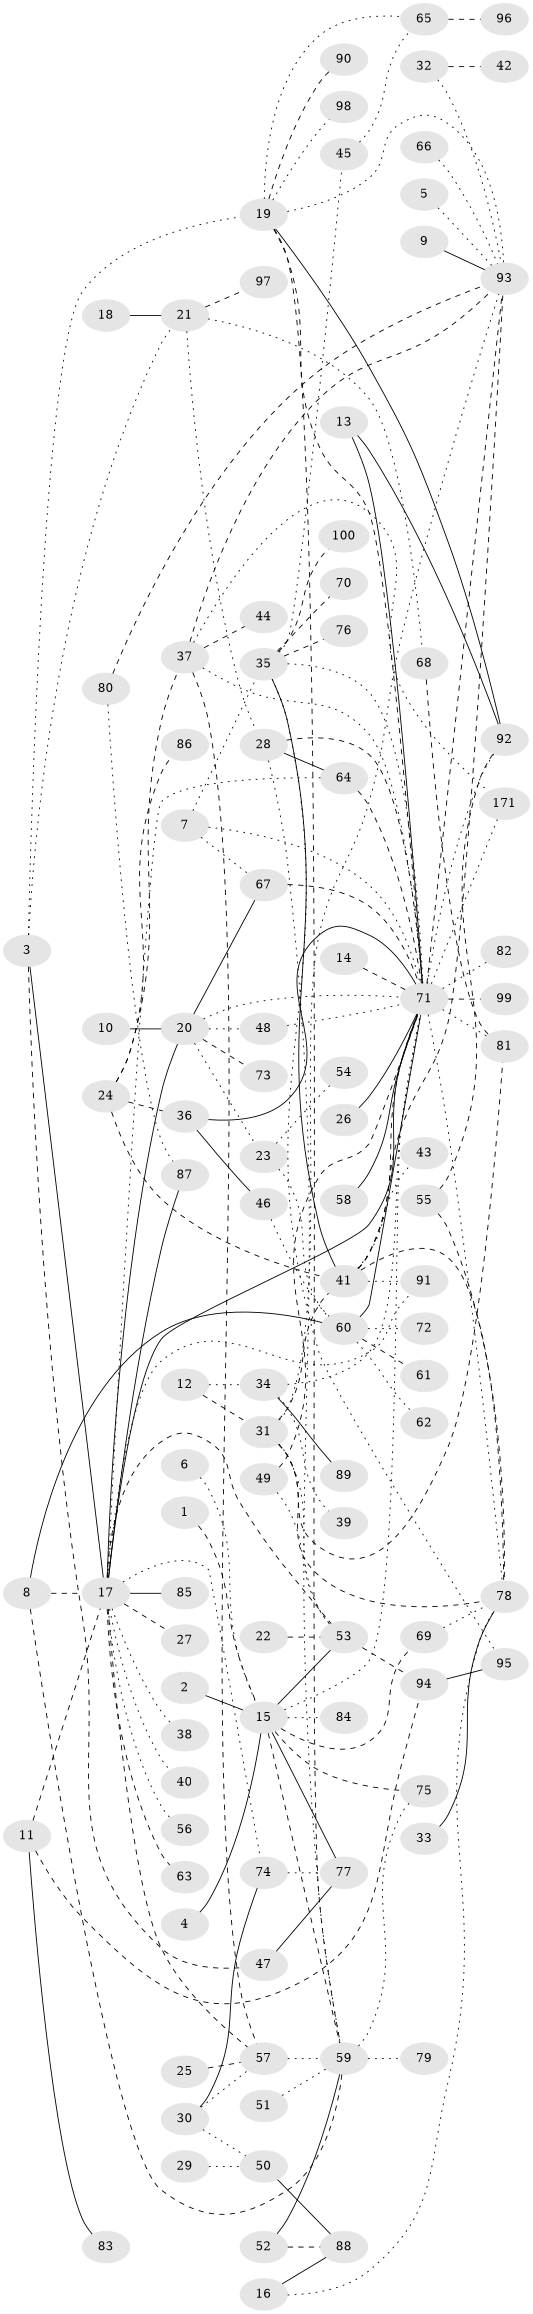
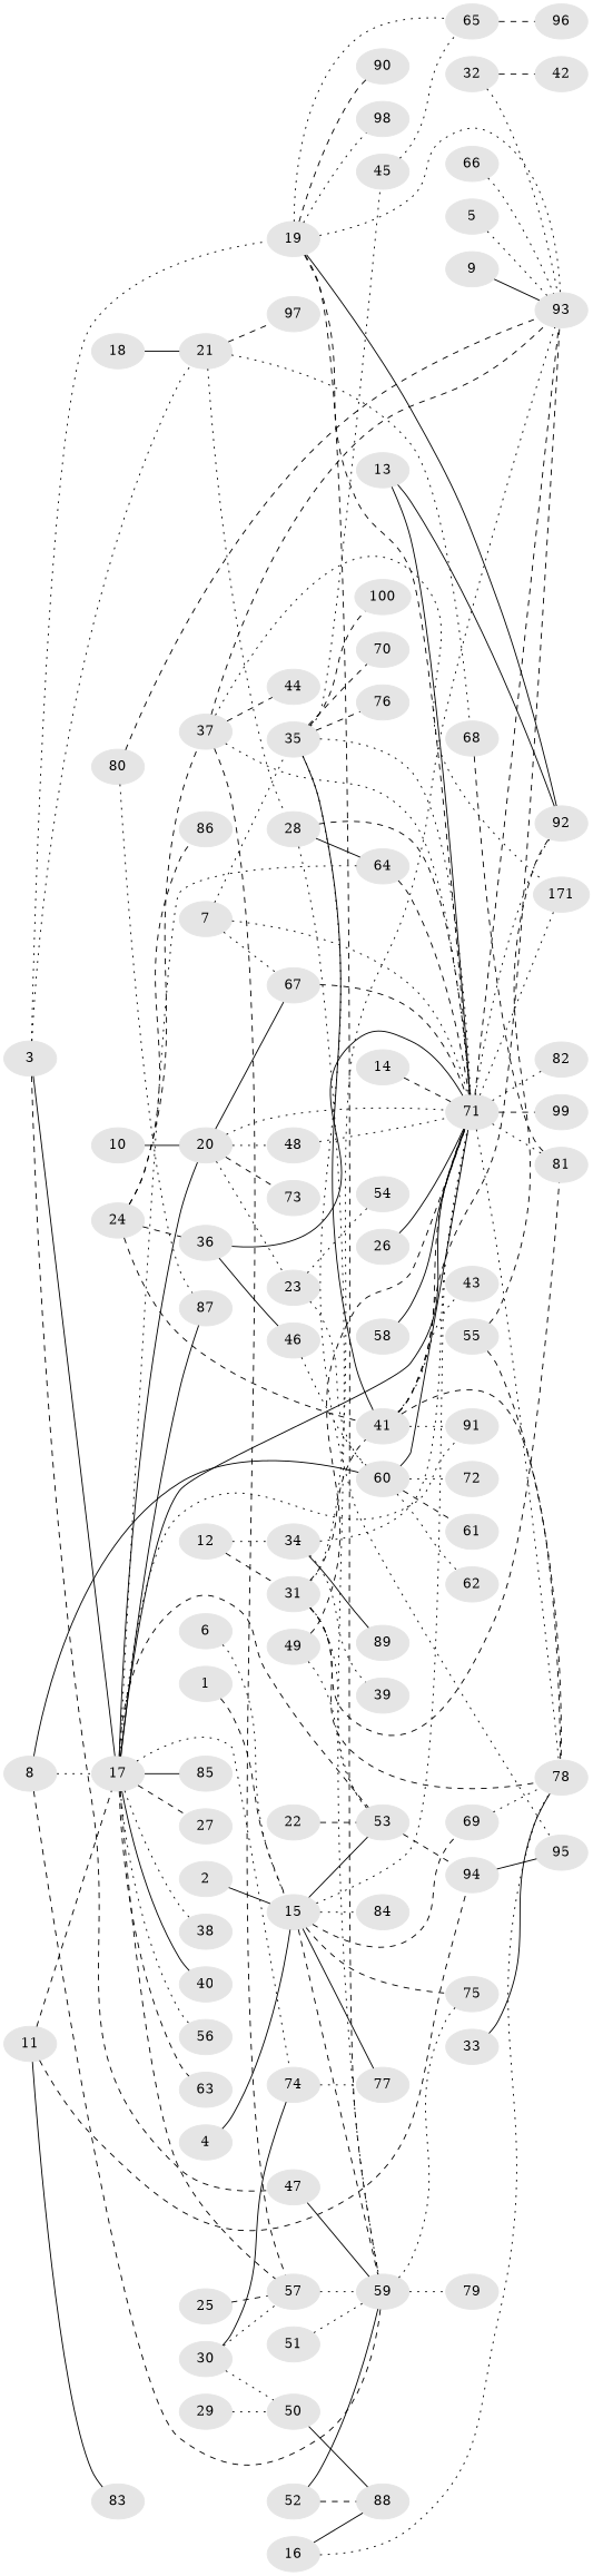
  graph {
    rankdir=LR
    node [color=gray90 style=filled]
    edge [style=dotted weight=1.0]
    1
    15
    71
    59
    53
    69
    75
    77
    84
    2
    3
    17
    19
    21
    47
    20
    27
    38
    40
    56
    57
    63
    64
    74
    85
    87
    91
    93
    92
    65
    90
    98
    28
    68
    97
    4
    5
    6
    7
    35
    67
    41
    45
    70
    76
    95
    100
    78
    81
    n50 [label=171]
    82
    99
    8
    60
    79
    61
    62
    72
    9
    10
    23
    48
    73
    11
    83
    94
    12
    31
    34
    39
    89
    13
    14
    16
    88
    18
    96
    54
    22
    24
    36
    37
    86
    46
    44
    43
    25
    26
    29
    50
    30
    32
    42
    33
    49
    51
    52
    55
    58
    66
    80
    1 -- 15 [style=dashed]
    15 -- 71
    15 -- 59 [style=dashed]
    15 -- 53 [style=solid]
    15 -- 69 [style=dashed]
    15 -- 75 [style=dashed]
    15 -- 77 [style=solid]
    15 -- 84
    71 -- 93 [style=dashed]
    71 -- 92
    71 -- 78
    71 -- 81
    71 -- n50
    71 -- 82
    71 -- 99 [style=dashed]
    59 -- 75
    59 -- 79
    53 -- 94 [style=dashed]
    69 -- 78
    2 -- 15 [style=solid]
    3 -- 17 [style=solid]
    3 -- 19
    3 -- 21
    3 -- 47 [style=dashed]
    17 -- 71 [style=solid]
    17 -- 53 [style=dashed]
    17 -- 20 [style=solid]
    17 -- 27 [style=dashed]
    17 -- 38
-   17 -- 40
+   17 -- 40 [style=solid]
    17 -- 56
    17 -- 57 [style=dashed]
    17 -- 63 [style=dashed]
    17 -- 64
    17 -- 74
    17 -- 85 [style=solid]
    17 -- 87 [style=solid]
    17 -- 91
    19 -- 71 [style=dashed]
    19 -- 59 [style=dashed]
    19 -- 93
    19 -- 92 [style=solid]
    19 -- 65
    19 -- 90 [style=dashed]
    19 -- 98
    21 -- 28
    21 -- 68
    21 -- 97 [style=dashed]
-   47 -- 77 [style=solid]
+   47 -- 59 [style=solid]
    20 -- 71 [weight=2.0]
    20 -- 67 [style=solid]
    20 -- 23
    20 -- 48
    20 -- 73 [style=dashed]
    57 -- 59
    64 -- 71 [style=dashed]
    74 -- 77
    65 -- 96 [style=dashed]
    28 -- 71 [style=dashed]
    28 -- 59
    28 -- 64 [style=solid]
    68 -- 81 [style=dashed]
    4 -- 15 [style=solid]
    5 -- 93
    6 -- 15
    7 -- 71
    7 -- 35
    7 -- 67
    35 -- 71
    35 -- 41 [style=solid]
    35 -- 45
    35 -- 70 [style=dashed]
    35 -- 76 [style=dashed]
    35 -- 95
    35 -- 100 [style=dashed]
    67 -- 71 [style=dashed]
    41 -- 71 [style=dashed weight=2.0]
    41 -- 91
    41 -- 93 [style=dashed]
    41 -- 78 [style=dashed]
    41 -- 43
    45 -- 65
    8 -- 59 [style=dashed]
-   8 -- 17 [style=dashed]
+   8 -- 17
    8 -- 60 [style=solid]
    60 -- 71 [style=solid weight=2.0]
    60 -- 61 [style=dashed]
    60 -- 62
    60 -- 72
    9 -- 93 [style=solid]
    10 -- 20 [style=solid]
    23 -- 60
    23 -- 54
    48 -- 71
    11 -- 17 [style=dashed weight=2.0]
    11 -- 83 [style=solid]
    11 -- 94 [style=dashed]
    94 -- 95 [style=solid]
    12 -- 31 [style=dashed]
    12 -- 34
    31 -- 53
    31 -- 93
    31 -- 41 [style=dashed]
    31 -- 78 [style=dashed]
    31 -- 81 [style=dashed]
    34 -- 71
    34 -- 39
    34 -- 89 [style=solid]
    13 -- 71 [style=solid]
    13 -- 92 [style=solid]
    14 -- 71 [style=dashed]
    16 -- 78
    16 -- 88 [style=solid]
    18 -- 21 [style=solid]
    22 -- 53 [style=dashed]
    24 -- 41 [style=dashed]
    24 -- 36 [style=dashed]
    24 -- 37 [style=dashed]
    24 -- 86 [style=dashed]
    36 -- 71 [style=solid]
    36 -- 46 [style=solid]
    37 -- 71
    37 -- 57 [style=dashed]
    37 -- 93 [style=dashed]
    37 -- n50
    37 -- 44 [style=dashed]
    46 -- 60
    25 -- 57 [style=dashed]
    26 -- 71 [style=solid]
    29 -- 50
    50 -- 88 [style=solid]
    30 -- 57
    30 -- 74 [style=solid]
    30 -- 50
    32 -- 93
    32 -- 42 [style=dashed]
    33 -- 78 [style=solid]
    49 -- 71 [style=dashed]
    49 -- 53
    51 -- 59
    52 -- 59 [style=solid]
    52 -- 88 [style=dashed]
    55 -- 92 [style=dashed]
    55 -- 78 [style=dashed]
    58 -- 71 [style=solid]
    66 -- 93
    80 -- 87
    80 -- 93 [style=dashed]
  }
